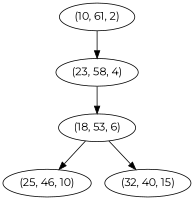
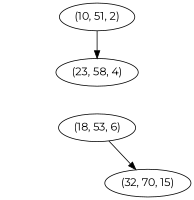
  digraph {
    fontname=Montserrat
    node [fontname=Montserrat]
    edge [fontname=Montserrat]
    n1 [label="(23, 58, 4)"]
-   "(10, 61, 2)"
+   "(10, 61, 2)" [label="(10, 51, 2)"]
    "(18, 53, 6)"
-   "(25, 46, 10)"
-   "(32, 40, 15)"
-   n1 -> "(18, 53, 6)"
+   "(32, 40, 15)" [label="(32, 70, 15)"]
    "(10, 61, 2)" -> n1
-   "(18, 53, 6)" -> "(25, 46, 10)"
    "(18, 53, 6)" -> "(32, 40, 15)"
  }
